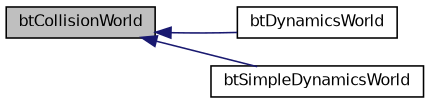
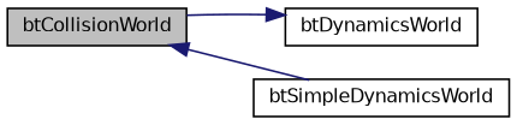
  digraph {
    rankdir=LR
    node [color=black fillcolor=white fontname=Helvetica fontsize=10 shape=record style=filled]
    edge [color=midnightblue dir=back fontname=Helvetica fontsize=10 labelfontname=Helvetica labelfontsize=10 style=solid]
    n1 [fillcolor=grey75 fontcolor=black height=0.2 label=btCollisionWorld width=0.4]
    n2 [height=0.2 label=btDynamicsWorld width=0.4]
    n3 [height=0.2 label=btSimpleDynamicsWorld width=0.4]
-   n1 -> n2
+   n2 -> n1
    n1 -> n3
  }
